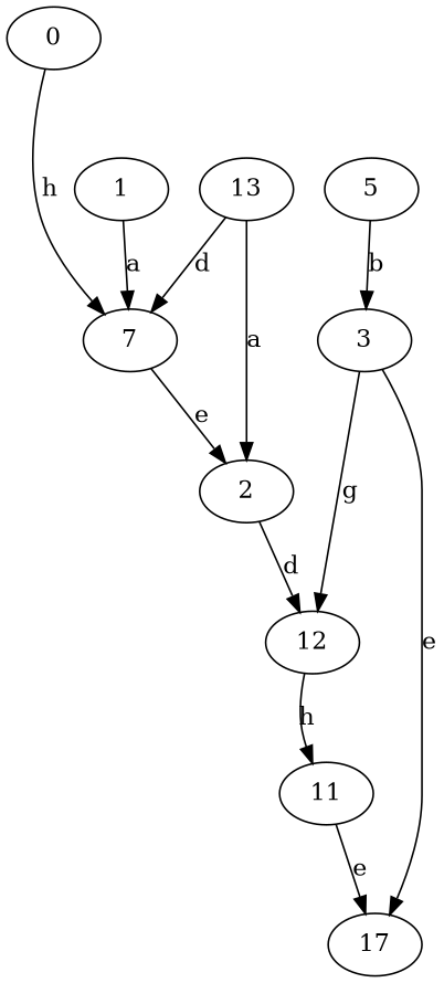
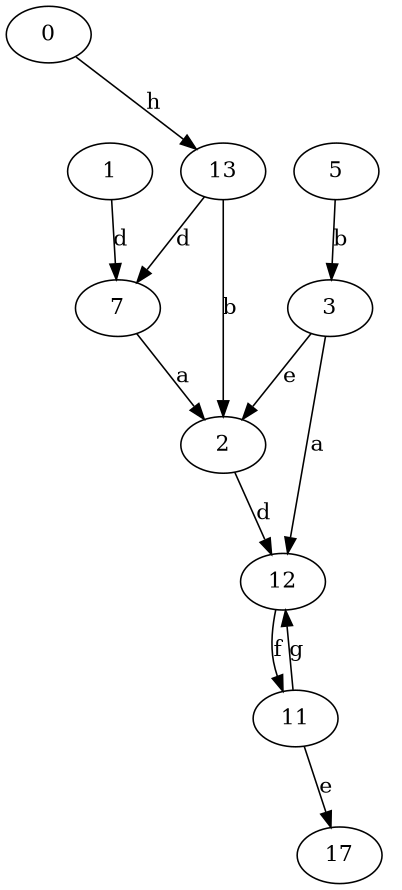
  strict digraph {
    fontname="DejaVu Serif"
    node [fontname="DejaVu Serif"]
    edge [fontname="DejaVu Serif"]
    1
    7
    2
    12
    11
    3
    n7 [label=17]
    5
    0
    13
-   1 -> 7 [label=a]
-   7 -> 2 [label=e]
+   1 -> 7 [label=d]
+   7 -> 2 [label=a]
    2 -> 12 [label=d]
-   12 -> 11 [label=h]
+   12 -> 11 [label=f]
+   11 -> 12 [label=g]
    11 -> n7 [label=e]
-   3 -> 12 [label=g]
-   3 -> n7 [label=e]
+   3 -> 12 [label=a]
+   3 -> 2 [label=e]
    5 -> 3 [label=b]
-   0 -> 7 [label=h]
+   0 -> 13 [label=h]
    13 -> 7 [label=d]
-   13 -> 2 [label=a]
+   13 -> 2 [label=b]
  }
